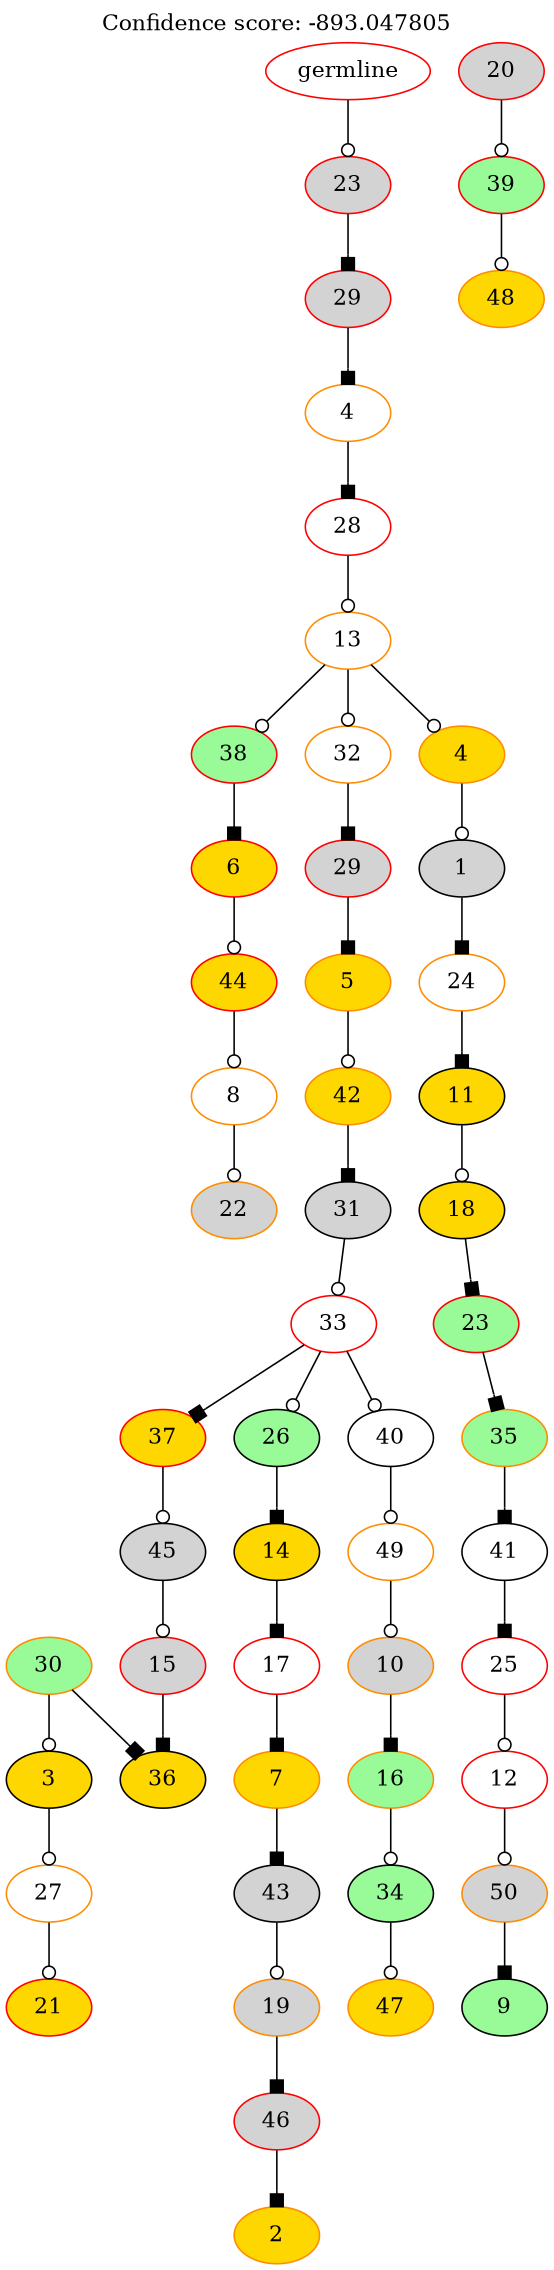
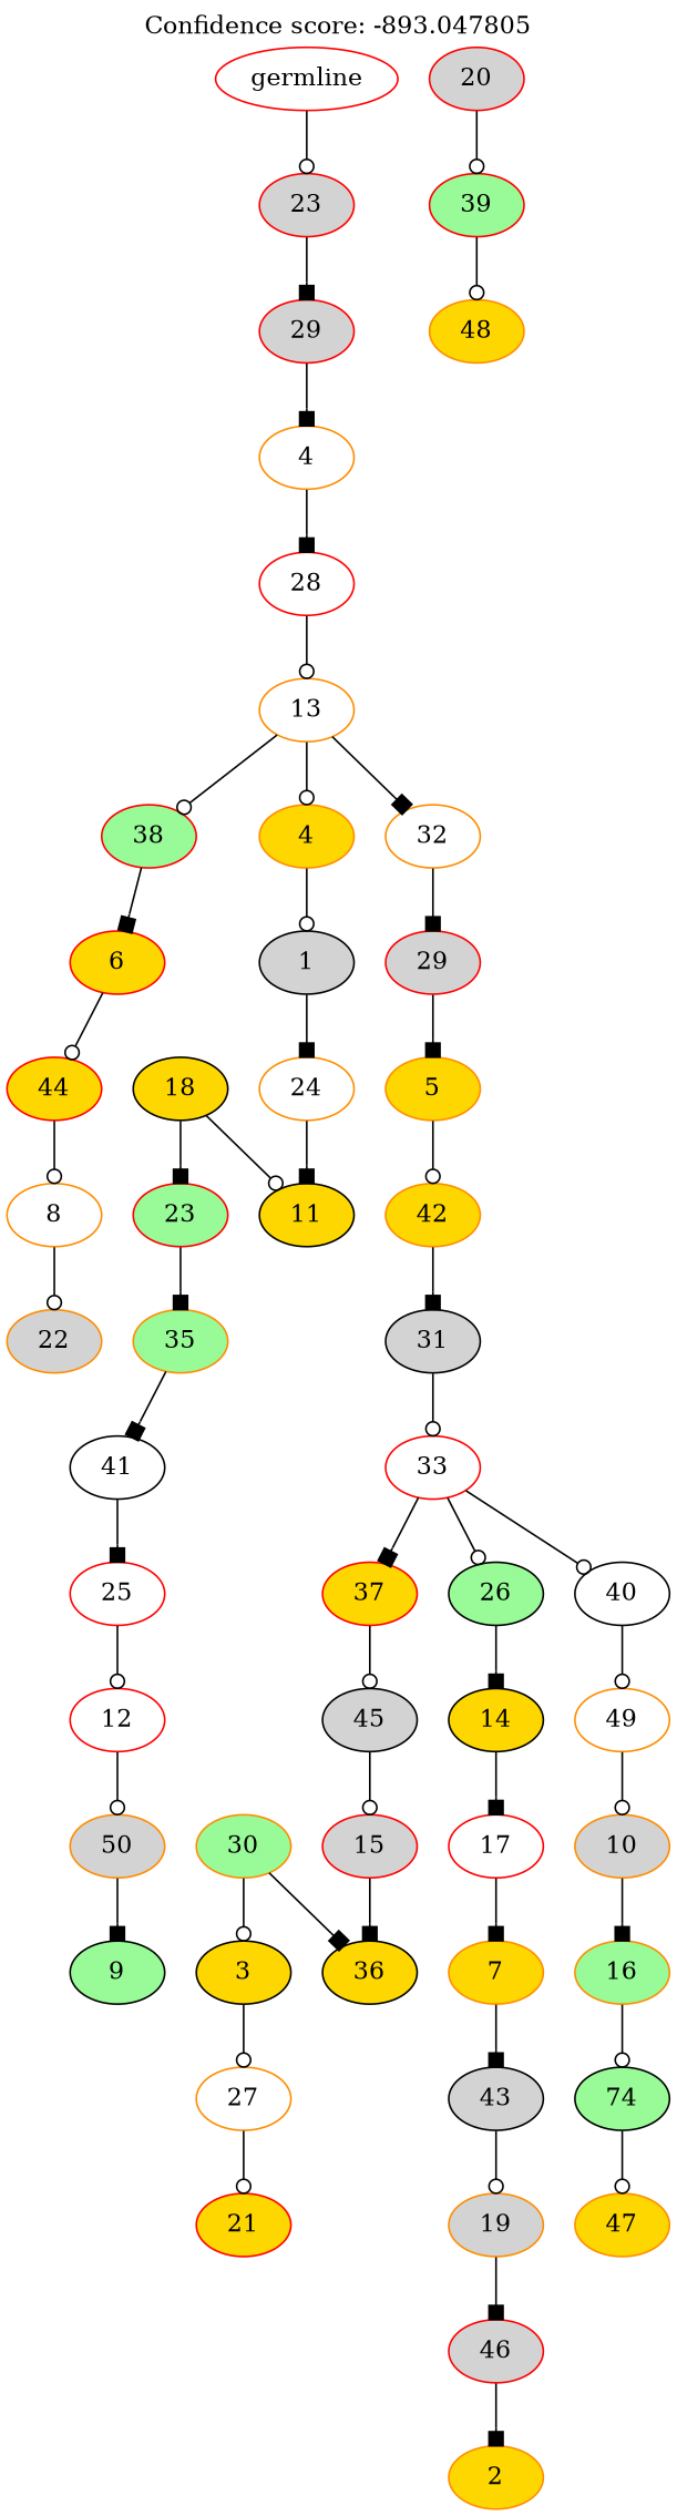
  digraph {
    label="Confidence score: -893.047805"
    labelloc=t
    node [color=darkorange fillcolor=gold style=filled]
    edge [arrowhead=odot]
    n1 [fillcolor=white label=8]
    n2 [fillcolor=lightgrey label=22]
    n3 [color=red label=44]
    n4 [color=red label=6]
    n5 [color=red fillcolor=palegreen label=38]
-   n6 [color=black fillcolor=palegreen label=34]
+   n6 [color=black fillcolor=palegreen label=74]
    n7 [label=47]
    n8 [fillcolor=palegreen label=16]
    n9 [fillcolor=lightgrey label=10]
    n10 [fillcolor=white label=49]
    n11 [color=black fillcolor=white label=40]
    n12 [fillcolor=white label=27]
    n13 [color=red label=21]
    n14 [color=black label=3]
    n15 [fillcolor=palegreen label=30]
    n16 [color=black label=36]
    n17 [color=red fillcolor=lightgrey label=15]
    n18 [color=black fillcolor=lightgrey label=45]
    n19 [color=red label=37]
    n20 [color=red fillcolor=palegreen label=39]
    n21 [label=48]
    n22 [color=red fillcolor=lightgrey label=20]
    n23 [label=2]
    n24 [color=red fillcolor=lightgrey label=46]
    n25 [fillcolor=lightgrey label=19]
    n26 [color=black fillcolor=lightgrey label=43]
    n27 [label=7]
    n28 [color=red fillcolor=white label=17]
    n29 [color=black label=14]
    n30 [color=black fillcolor=palegreen label=26]
    n31 [color=red fillcolor=white label=33]
    n32 [color=black fillcolor=lightgrey label=31]
    n33 [label=42]
    n34 [label=5]
    n35 [color=red fillcolor=lightgrey label=29]
    n36 [fillcolor=white label=32]
    n37 [fillcolor=lightgrey label=50]
    n38 [color=black fillcolor=palegreen label=9]
    n39 [color=red fillcolor=white label=12]
    n40 [color=red fillcolor=white label=25]
    n41 [color=black fillcolor=white label=41]
    n42 [fillcolor=palegreen label=35]
    n43 [color=red fillcolor=palegreen label=23]
    n44 [color=black label=18]
    n45 [color=black label=11]
    n46 [fillcolor=white label=24]
    n47 [color=black fillcolor=lightgrey label=1]
    n48 [label=4]
    n49 [fillcolor=white label=13]
    n50 [color=red fillcolor=white label=28]
    n51 [fillcolor=white label=4]
    n52 [color=red fillcolor=lightgrey label=29]
    n53 [color=red fillcolor=lightgrey label=23]
    n54 [color=red fillcolor=white label=germline]
    n1 -> n2
    n3 -> n1
    n4 -> n3
    n5 -> n4 [arrowhead=box]
    n6 -> n7
    n8 -> n6
    n9 -> n8 [arrowhead=box]
    n10 -> n9
    n11 -> n10
    n12 -> n13
    n14 -> n12
    n15 -> n14
    n15 -> n16 [arrowhead=box]
    n17 -> n16 [arrowhead=box]
    n18 -> n17
    n19 -> n18
    n20 -> n21
    n22 -> n20
    n24 -> n23 [arrowhead=box]
    n25 -> n24 [arrowhead=box]
    n26 -> n25
    n27 -> n26 [arrowhead=box]
    n28 -> n27 [arrowhead=box]
    n29 -> n28 [arrowhead=box]
    n30 -> n29 [arrowhead=box]
    n31 -> n11
    n31 -> n19 [arrowhead=box]
    n31 -> n30
    n32 -> n31
    n33 -> n32 [arrowhead=box]
    n34 -> n33
    n35 -> n34 [arrowhead=box]
    n36 -> n35 [arrowhead=box]
    n37 -> n38 [arrowhead=box]
    n39 -> n37
    n40 -> n39
    n41 -> n40 [arrowhead=box]
    n42 -> n41 [arrowhead=box]
    n43 -> n42 [arrowhead=box]
    n44 -> n43 [arrowhead=box]
-   n45 -> n44
+   n44 -> n45
    n46 -> n45 [arrowhead=box]
    n47 -> n46 [arrowhead=box]
    n48 -> n47
    n49 -> n5
-   n49 -> n36
+   n49 -> n36 [arrowhead=box]
    n49 -> n48
    n50 -> n49
    n51 -> n50 [arrowhead=box]
    n52 -> n51 [arrowhead=box]
    n53 -> n52 [arrowhead=box]
    n54 -> n53
  }
